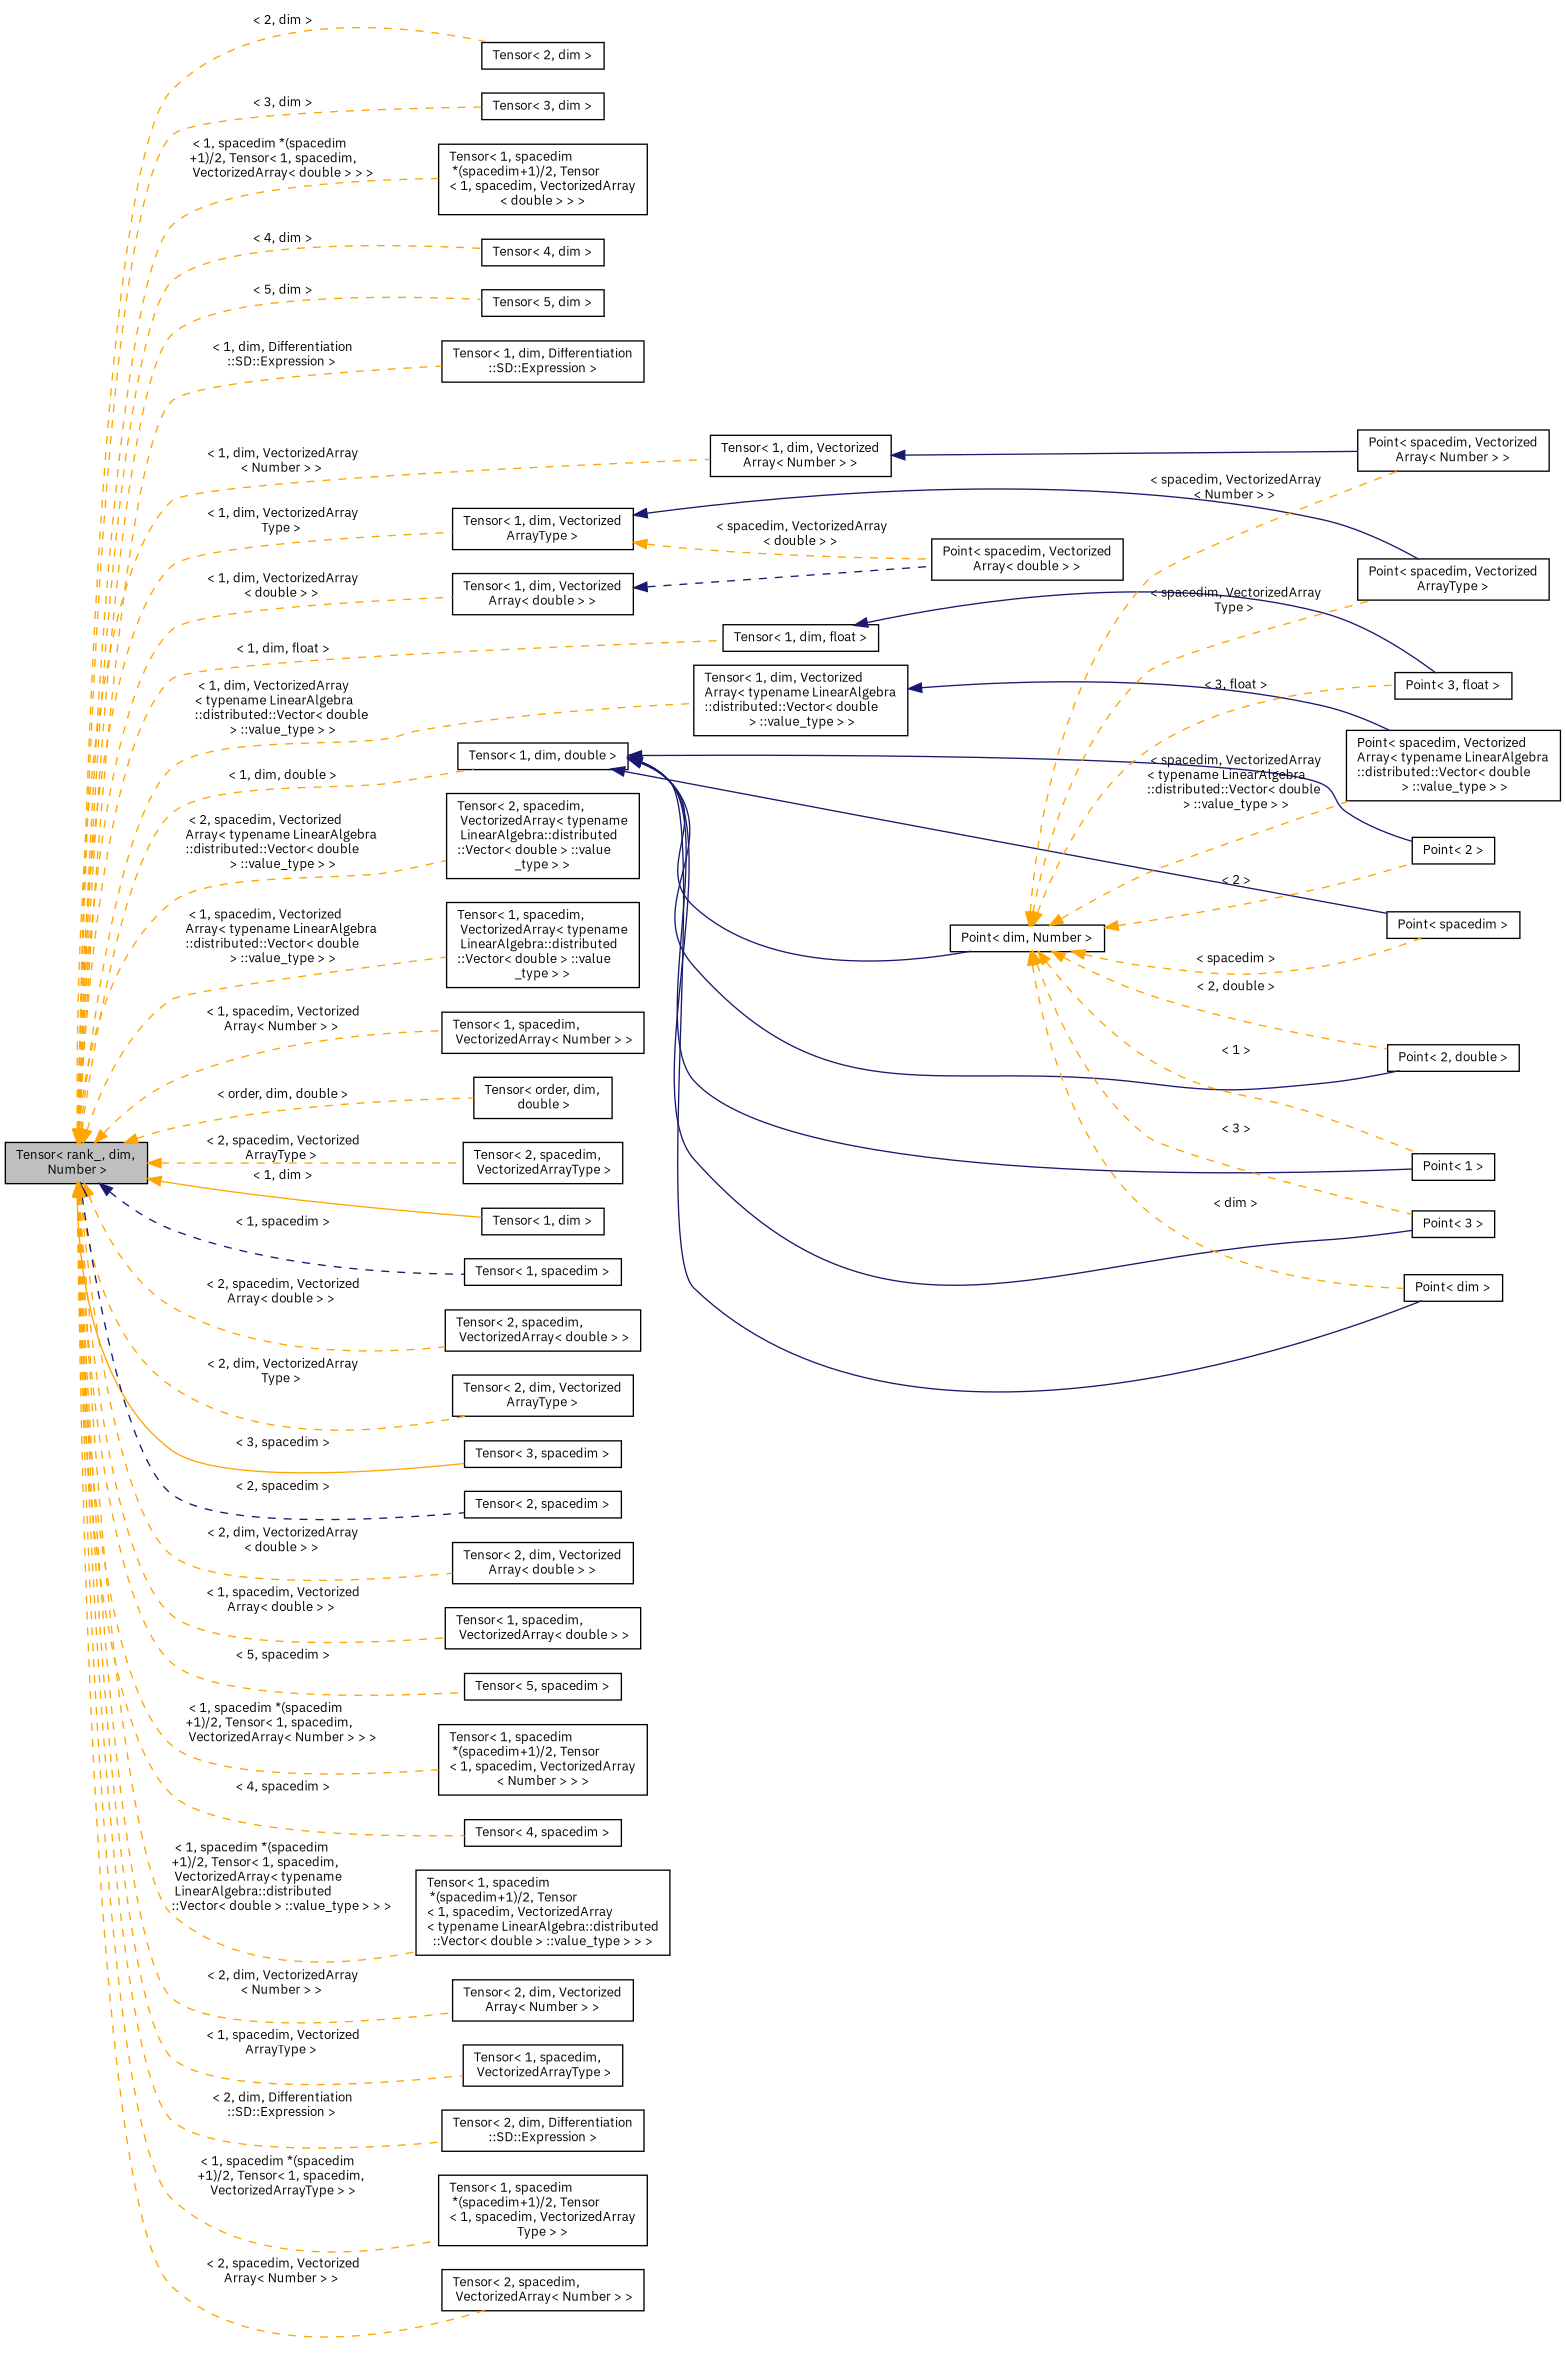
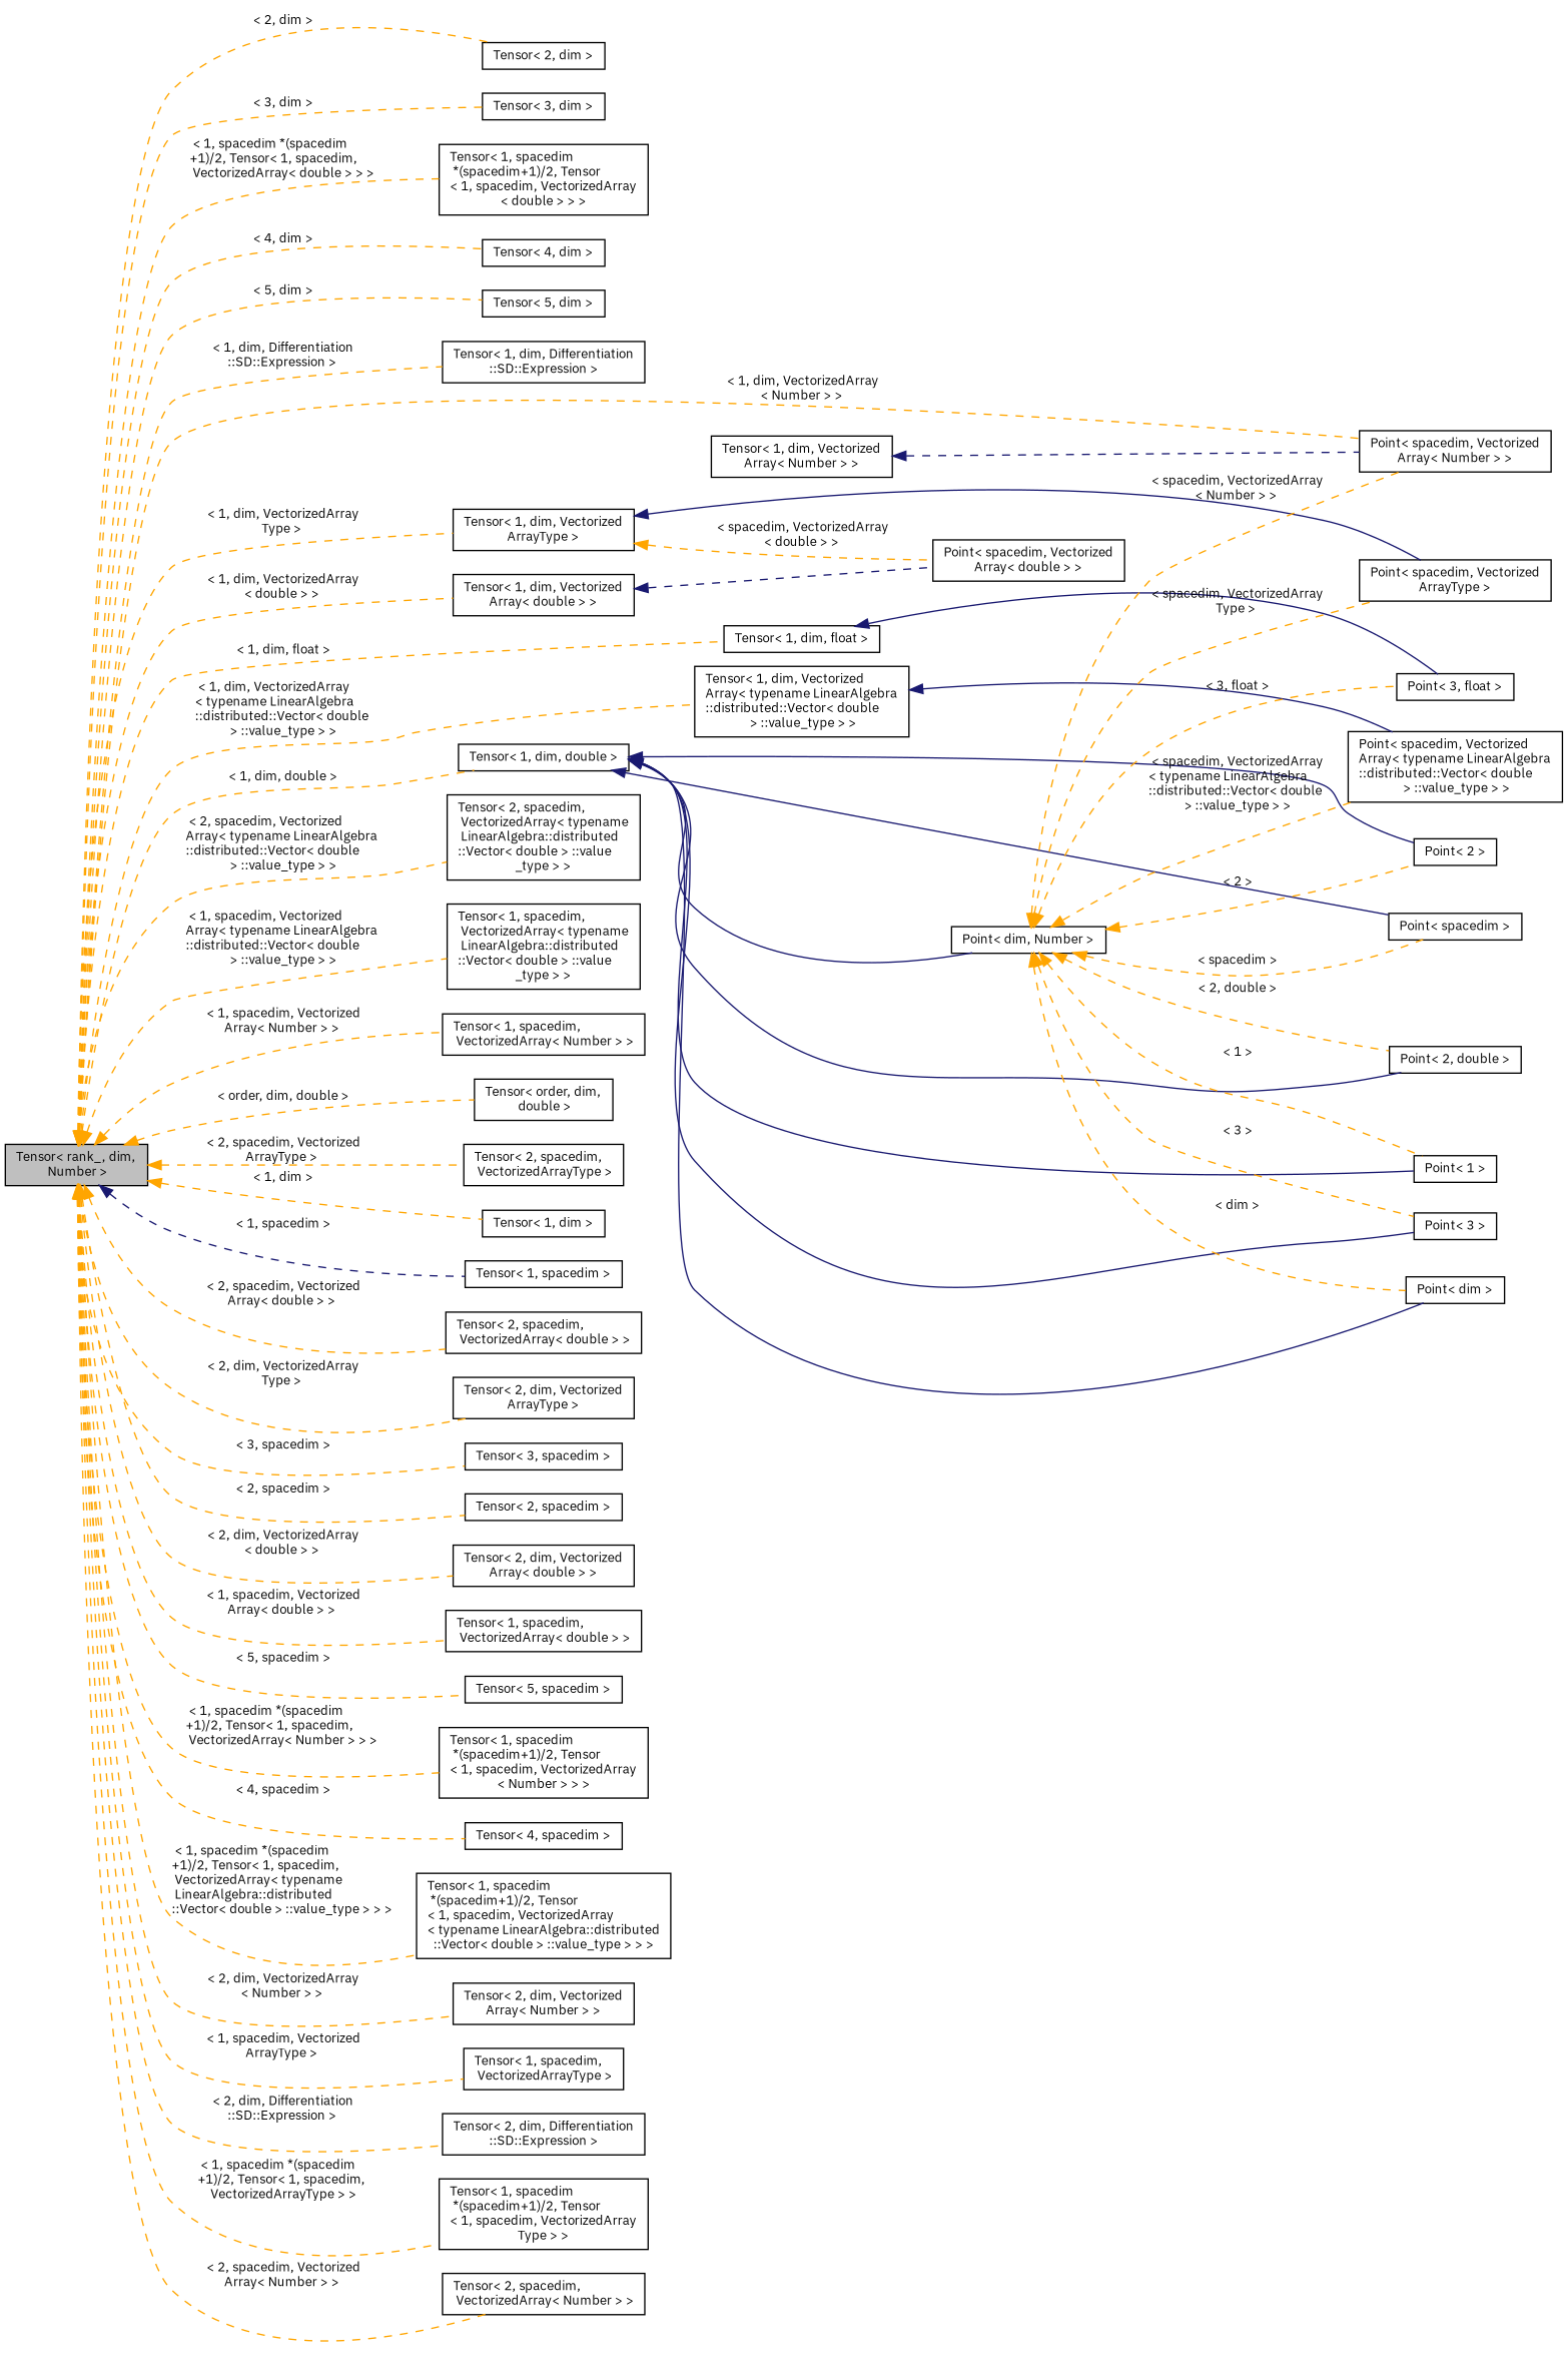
  digraph {
    fontname="IBM Plex Sans"
    rankdir=LR
    node [color=black fillcolor=white fontname="IBM Plex Sans" fontsize=10 shape=record style=filled]
    edge [color=orange dir=back fontname="IBM Plex Sans" fontsize=10 labelfontname=Helvetica labelfontsize=10 style=dashed]
    n1 [fillcolor=grey75 fontcolor=black height=0.2 label="Tensor\< rank_, dim,\l Number \>" width=0.4]
    n2 [height=0.2 label="Tensor\< 2, dim \>" width=0.4]
    n3 [height=0.2 label="Tensor\< 3, dim \>" width=0.4]
    n4 [height=0.2 label="Tensor\< 1, spacedim\l *(spacedim+1)/2, Tensor\l\< 1, spacedim, VectorizedArray\l\< double \> \> \>" width=0.4]
    n5 [height=0.2 label="Tensor\< 4, dim \>" width=0.4]
    n6 [height=0.2 label="Tensor\< 5, dim \>" width=0.4]
    n7 [height=0.2 label="Tensor\< 1, dim, Differentiation\l::SD::Expression \>" width=0.4]
    n8 [height=0.2 label="Tensor\< 1, dim, Vectorized\lArray\< typename LinearAlgebra\l::distributed::Vector\< double\l \> ::value_type \> \>" width=0.4]
    n9 [height=0.2 label="Tensor\< 2, spacedim,\l VectorizedArray\< typename\l LinearAlgebra::distributed\l::Vector\< double \> ::value\l_type \> \>" width=0.4]
    n10 [height=0.2 label="Tensor\< 1, spacedim,\l VectorizedArray\< typename\l LinearAlgebra::distributed\l::Vector\< double \> ::value\l_type \> \>" width=0.4]
    n11 [height=0.2 label="Tensor\< 1, dim, Vectorized\lArray\< Number \> \>" width=0.4]
    n12 [height=0.2 label="Tensor\< 1, spacedim,\l VectorizedArray\< Number \> \>" width=0.4]
    n13 [height=0.2 label="Tensor\< order, dim,\l double \>" width=0.4]
    n14 [height=0.2 label="Tensor\< 2, spacedim,\l VectorizedArrayType \>" width=0.4]
    n15 [height=0.2 label="Tensor\< 1, dim \>" width=0.4]
    n16 [height=0.2 label="Tensor\< 1, dim, Vectorized\lArray\< double \> \>" width=0.4]
    n17 [height=0.2 label="Tensor\< 1, spacedim \>" width=0.4]
    n18 [height=0.2 label="Tensor\< 1, dim, Vectorized\lArrayType \>" width=0.4]
    n19 [height=0.2 label="Tensor\< 2, spacedim,\l VectorizedArray\< double \> \>" width=0.4]
    n20 [height=0.2 label="Tensor\< 1, dim, double \>" width=0.4]
    n21 [height=0.2 label="Tensor\< 2, dim, Vectorized\lArrayType \>" width=0.4]
    n22 [height=0.2 label="Tensor\< 3, spacedim \>" width=0.4]
    n23 [height=0.2 label="Tensor\< 2, spacedim \>" width=0.4]
    n24 [height=0.2 label="Tensor\< 2, dim, Vectorized\lArray\< double \> \>" width=0.4]
    n25 [height=0.2 label="Tensor\< 1, spacedim,\l VectorizedArray\< double \> \>" width=0.4]
    n26 [height=0.2 label="Tensor\< 1, dim, float \>" width=0.4]
    n27 [height=0.2 label="Tensor\< 5, spacedim \>" width=0.4]
    n28 [height=0.2 label="Tensor\< 1, spacedim\l *(spacedim+1)/2, Tensor\l\< 1, spacedim, VectorizedArray\l\< Number \> \> \>" width=0.4]
    n29 [height=0.2 label="Tensor\< 4, spacedim \>" width=0.4]
    n30 [height=0.2 label="Tensor\< 1, spacedim\l *(spacedim+1)/2, Tensor\l\< 1, spacedim, VectorizedArray\l\< typename LinearAlgebra::distributed\l::Vector\< double \> ::value_type \> \> \>" width=0.4]
    n31 [height=0.2 label="Tensor\< 2, dim, Vectorized\lArray\< Number \> \>" width=0.4]
    n32 [height=0.2 label="Tensor\< 1, spacedim,\l VectorizedArrayType \>" width=0.4]
    n33 [height=0.2 label="Tensor\< 2, dim, Differentiation\l::SD::Expression \>" width=0.4]
    n34 [height=0.2 label="Tensor\< 1, spacedim\l *(spacedim+1)/2, Tensor\l\< 1, spacedim, VectorizedArray\lType \> \>" width=0.4]
    n35 [height=0.2 label="Tensor\< 2, spacedim,\l VectorizedArray\< Number \> \>" width=0.4]
    n36 [height=0.2 label="Point\< spacedim, Vectorized\lArray\< typename LinearAlgebra\l::distributed::Vector\< double\l \> ::value_type \> \>" width=0.4]
    n37 [height=0.2 label="Point\< spacedim, Vectorized\lArray\< Number \> \>" width=0.4]
    n38 [height=0.2 label="Point\< spacedim, Vectorized\lArray\< double \> \>" width=0.4]
    n39 [height=0.2 label="Point\< spacedim, Vectorized\lArrayType \>" width=0.4]
    n40 [height=0.2 label="Point\< dim, Number \>" width=0.4]
    n41 [height=0.2 label="Point\< 1 \>" width=0.4]
    n42 [height=0.2 label="Point\< 2 \>" width=0.4]
    n43 [height=0.2 label="Point\< 2, double \>" width=0.4]
    n44 [height=0.2 label="Point\< 3 \>" width=0.4]
    n45 [height=0.2 label="Point\< dim \>" width=0.4]
    n46 [height=0.2 label="Point\< spacedim \>" width=0.4]
    n47 [height=0.2 label="Point\< 3, float \>" width=0.4]
    n1 -> n2 [label=" \< 2, dim \>"]
    n1 -> n3 [label=" \< 3, dim \>"]
    n1 -> n4 [label=" \< 1, spacedim *(spacedim\l+1)/2, Tensor\< 1, spacedim,\l VectorizedArray\< double \> \> \>"]
    n1 -> n5 [label=" \< 4, dim \>"]
    n1 -> n6 [label=" \< 5, dim \>"]
    n1 -> n7 [label=" \< 1, dim, Differentiation\l::SD::Expression \>"]
    n1 -> n8 [label=" \< 1, dim, VectorizedArray\l\< typename LinearAlgebra\l::distributed::Vector\< double\l \> ::value_type \> \>"]
    n1 -> n9 [label=" \< 2, spacedim, Vectorized\lArray\< typename LinearAlgebra\l::distributed::Vector\< double\l \> ::value_type \> \>"]
    n1 -> n10 [label=" \< 1, spacedim, Vectorized\lArray\< typename LinearAlgebra\l::distributed::Vector\< double\l \> ::value_type \> \>"]
-   n1 -> n11 [label=" \< 1, dim, VectorizedArray\l\< Number \> \>"]
+   n1 -> n37 [label=" \< 1, dim, VectorizedArray\l\< Number \> \>"]
    n1 -> n12 [label=" \< 1, spacedim, Vectorized\lArray\< Number \> \>"]
    n1 -> n13 [label=" \< order, dim, double \>"]
    n1 -> n14 [label=" \< 2, spacedim, Vectorized\lArrayType \>"]
-   n1 -> n15 [label=" \< 1, dim \>" style=solid]
+   n1 -> n15 [label=" \< 1, dim \>"]
    n1 -> n16 [label=" \< 1, dim, VectorizedArray\l\< double \> \>"]
    n1 -> n17 [color=midnightblue label=" \< 1, spacedim \>"]
    n1 -> n18 [label=" \< 1, dim, VectorizedArray\lType \>"]
    n1 -> n19 [label=" \< 2, spacedim, Vectorized\lArray\< double \> \>"]
    n1 -> n20 [label=" \< 1, dim, double \>"]
    n1 -> n21 [label=" \< 2, dim, VectorizedArray\lType \>"]
-   n1 -> n22 [label=" \< 3, spacedim \>" style=solid]
-   n1 -> n23 [color=midnightblue label=" \< 2, spacedim \>"]
+   n1 -> n22 [label=" \< 3, spacedim \>"]
+   n1 -> n23 [label=" \< 2, spacedim \>"]
    n1 -> n24 [label=" \< 2, dim, VectorizedArray\l\< double \> \>"]
    n1 -> n25 [label=" \< 1, spacedim, Vectorized\lArray\< double \> \>"]
    n1 -> n26 [label=" \< 1, dim, float \>"]
    n1 -> n27 [label=" \< 5, spacedim \>"]
    n1 -> n28 [label=" \< 1, spacedim *(spacedim\l+1)/2, Tensor\< 1, spacedim,\l VectorizedArray\< Number \> \> \>"]
    n1 -> n29 [label=" \< 4, spacedim \>"]
    n1 -> n30 [label=" \< 1, spacedim *(spacedim\l+1)/2, Tensor\< 1, spacedim,\l VectorizedArray\< typename\l LinearAlgebra::distributed\l::Vector\< double \> ::value_type \> \> \>"]
    n1 -> n31 [label=" \< 2, dim, VectorizedArray\l\< Number \> \>"]
    n1 -> n32 [label=" \< 1, spacedim, Vectorized\lArrayType \>"]
    n1 -> n33 [label=" \< 2, dim, Differentiation\l::SD::Expression \>"]
    n1 -> n34 [label=" \< 1, spacedim *(spacedim\l+1)/2, Tensor\< 1, spacedim,\l VectorizedArrayType \> \>"]
    n1 -> n35 [label=" \< 2, spacedim, Vectorized\lArray\< Number \> \>"]
    n8 -> n36 [color=midnightblue style=solid]
-   n11 -> n37 [color=midnightblue style=solid]
+   n11 -> n37 [color=midnightblue]
    n16 -> n38 [color=midnightblue]
    n18 -> n38 [label=" \< spacedim, VectorizedArray\l\< double \> \>"]
    n18 -> n39 [color=midnightblue style=solid]
    n20 -> n40 [color=midnightblue style=solid]
    n20 -> n41 [color=midnightblue style=solid]
    n20 -> n42 [color=midnightblue style=solid]
    n20 -> n43 [color=midnightblue style=solid]
    n20 -> n44 [color=midnightblue style=solid]
    n20 -> n45 [color=midnightblue style=solid]
    n20 -> n46 [color=midnightblue style=solid]
    n26 -> n47 [color=midnightblue style=solid]
    n40 -> n36 [label=" \< spacedim, VectorizedArray\l\< typename LinearAlgebra\l::distributed::Vector\< double\l \> ::value_type \> \>"]
    n40 -> n37 [label=" \< spacedim, VectorizedArray\l\< Number \> \>"]
    n40 -> n39 [label=" \< spacedim, VectorizedArray\lType \>"]
    n40 -> n41 [label=" \< 1 \>"]
    n40 -> n42 [label=" \< 2 \>"]
    n40 -> n43 [label=" \< 2, double \>"]
    n40 -> n44 [label=" \< 3 \>"]
    n40 -> n45 [label=" \< dim \>"]
    n40 -> n46 [label=" \< spacedim \>"]
    n40 -> n47 [label=" \< 3, float \>"]
  }
